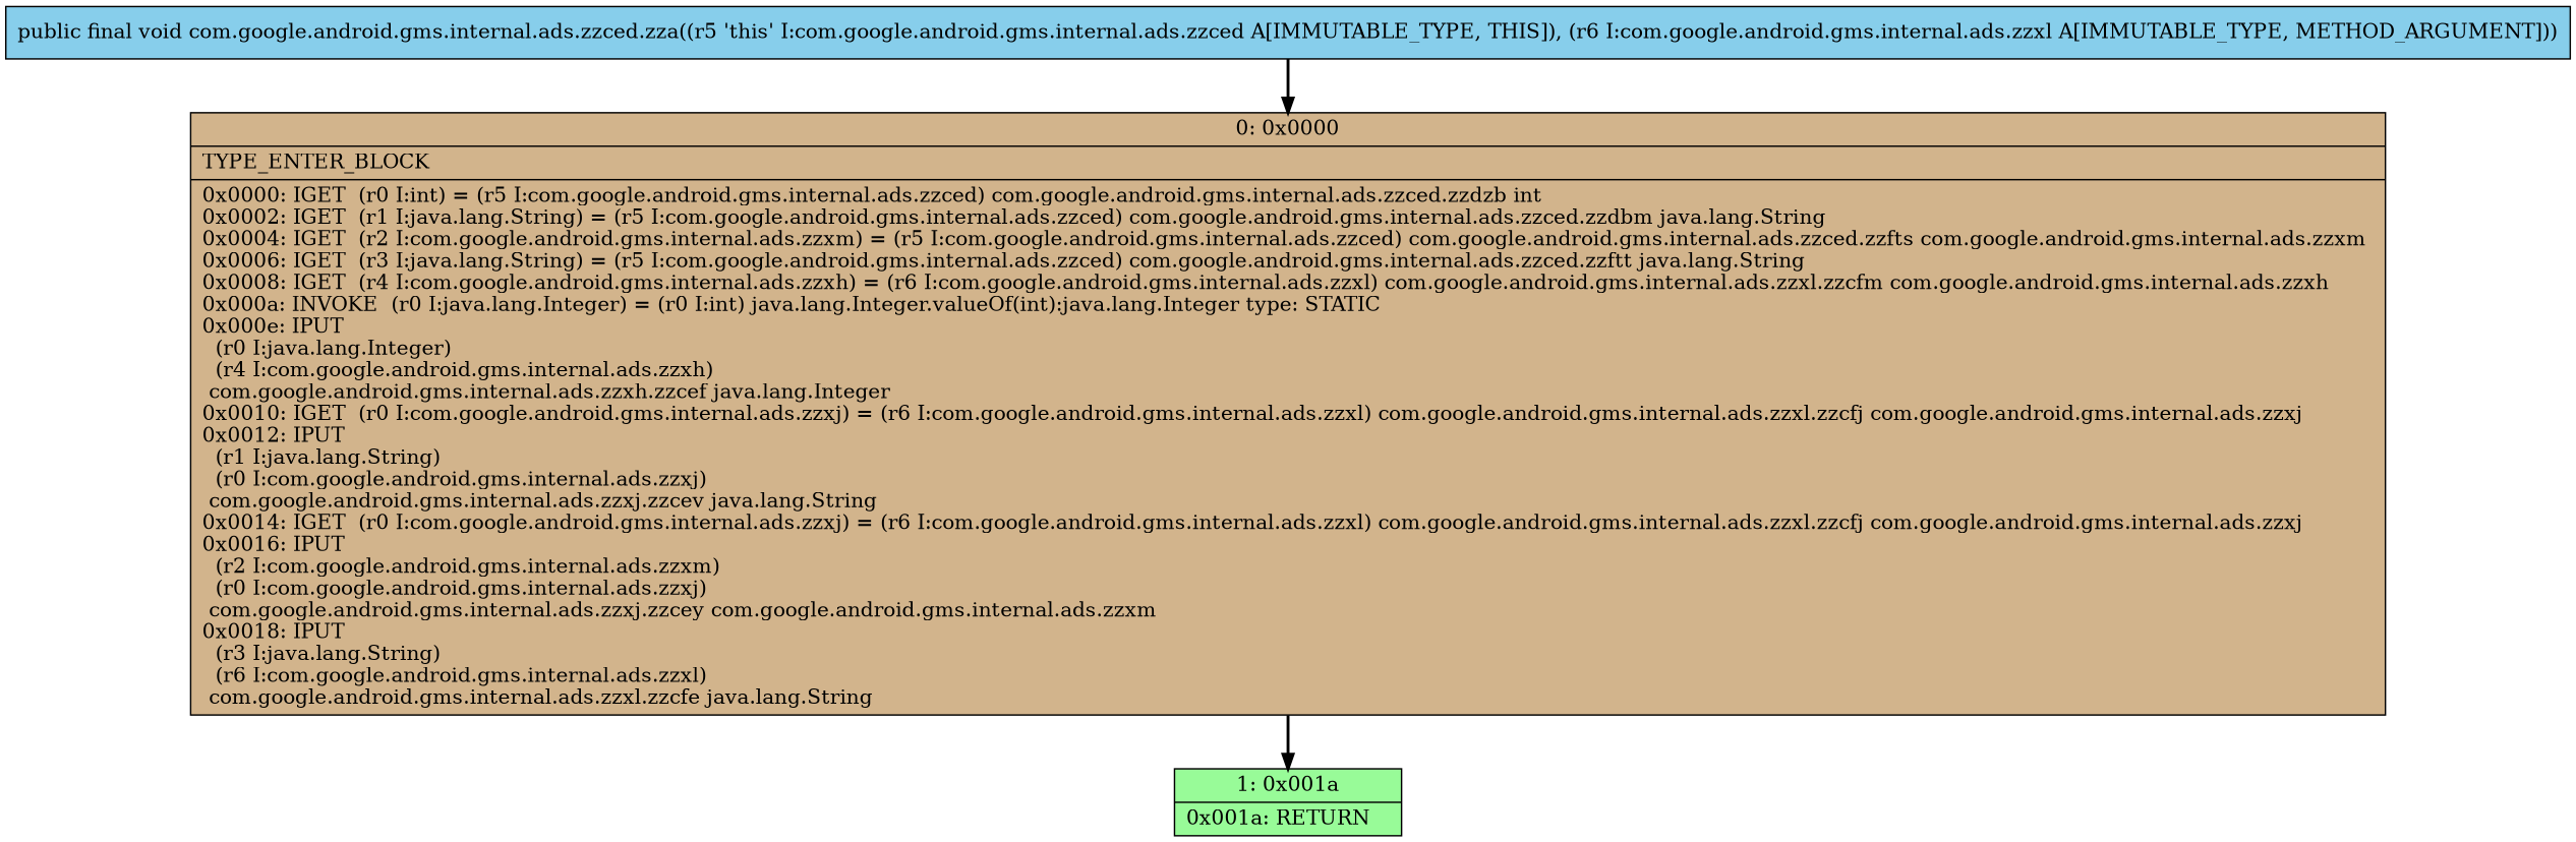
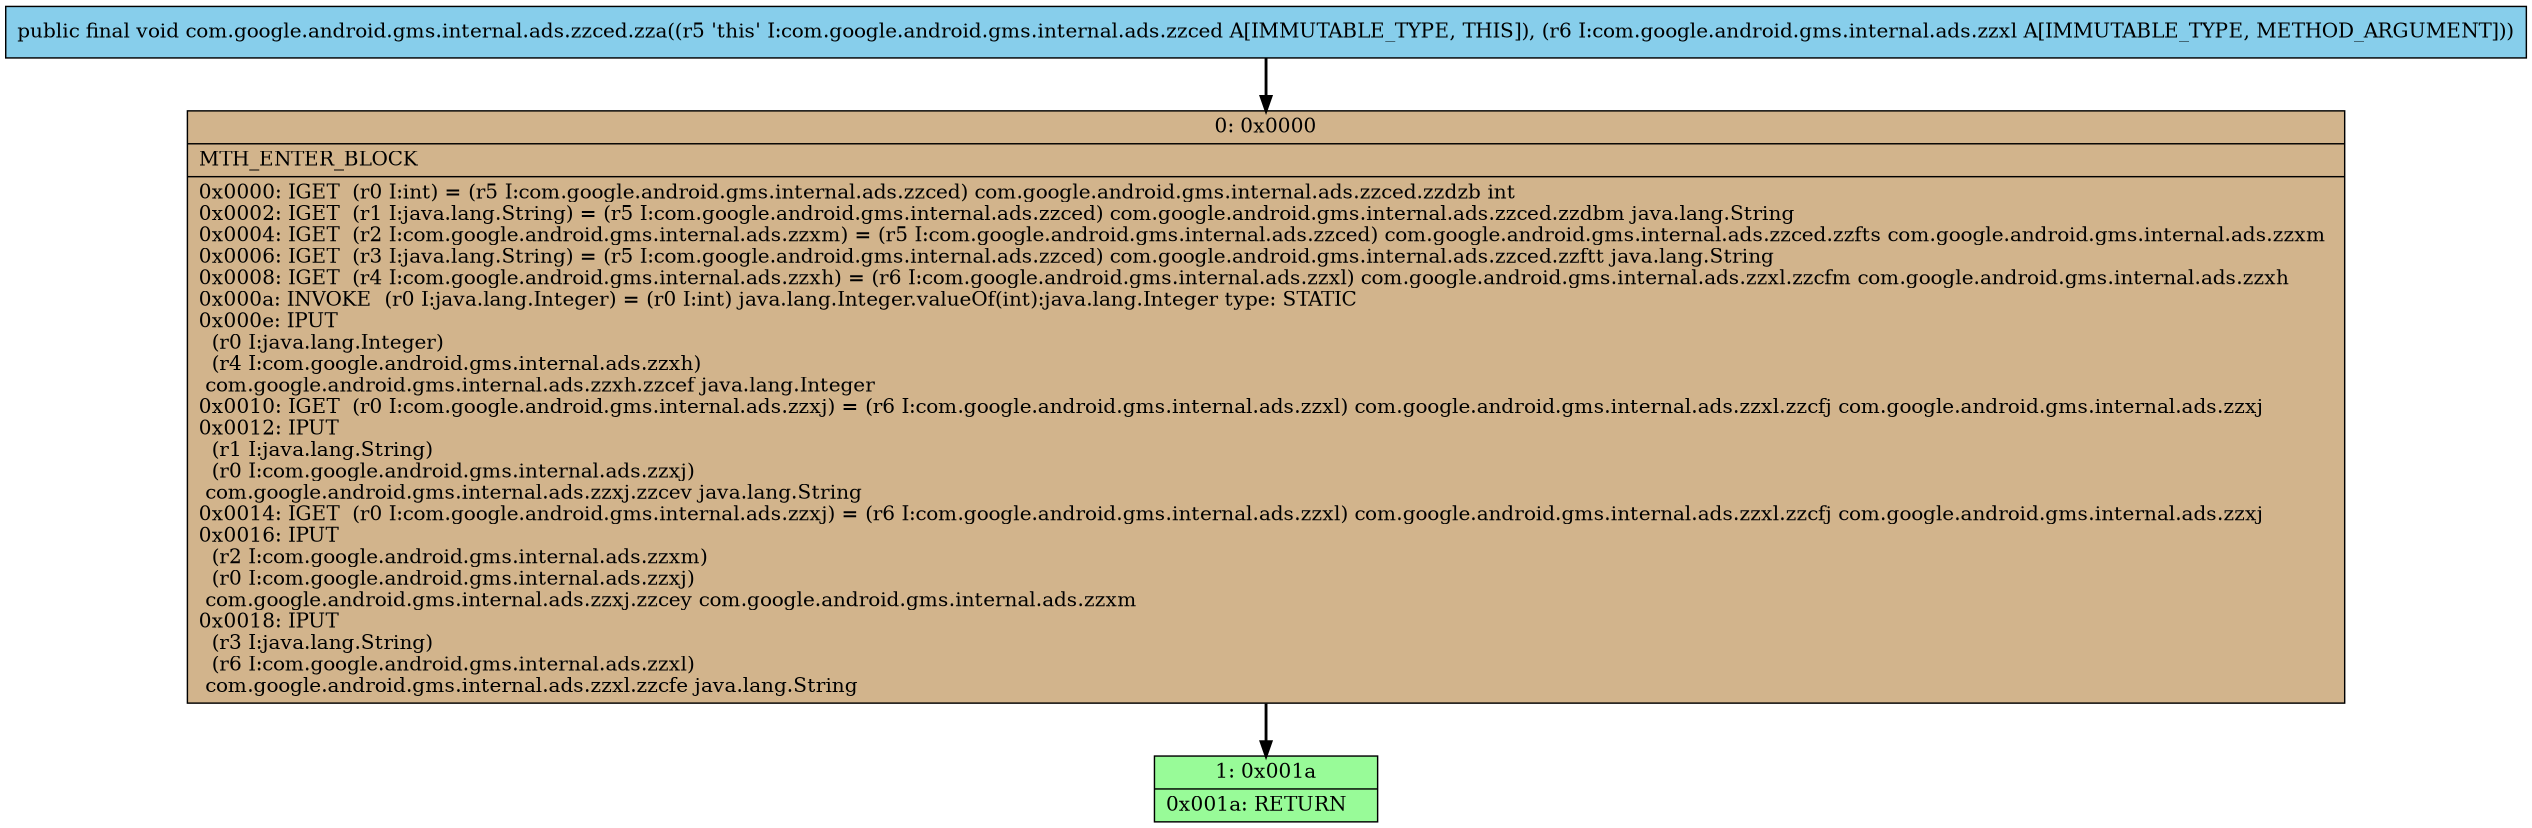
  digraph {
    node [shape=record style=filled]
    edge [style=bold]
-   n1 [label="{0\:\ 0x0000|TYPE_ENTER_BLOCK\l|0x0000: IGET  (r0 I:int) = (r5 I:com.google.android.gms.internal.ads.zzced) com.google.android.gms.internal.ads.zzced.zzdzb int \l0x0002: IGET  (r1 I:java.lang.String) = (r5 I:com.google.android.gms.internal.ads.zzced) com.google.android.gms.internal.ads.zzced.zzdbm java.lang.String \l0x0004: IGET  (r2 I:com.google.android.gms.internal.ads.zzxm) = (r5 I:com.google.android.gms.internal.ads.zzced) com.google.android.gms.internal.ads.zzced.zzfts com.google.android.gms.internal.ads.zzxm \l0x0006: IGET  (r3 I:java.lang.String) = (r5 I:com.google.android.gms.internal.ads.zzced) com.google.android.gms.internal.ads.zzced.zzftt java.lang.String \l0x0008: IGET  (r4 I:com.google.android.gms.internal.ads.zzxh) = (r6 I:com.google.android.gms.internal.ads.zzxl) com.google.android.gms.internal.ads.zzxl.zzcfm com.google.android.gms.internal.ads.zzxh \l0x000a: INVOKE  (r0 I:java.lang.Integer) = (r0 I:int) java.lang.Integer.valueOf(int):java.lang.Integer type: STATIC \l0x000e: IPUT  \l  (r0 I:java.lang.Integer)\l  (r4 I:com.google.android.gms.internal.ads.zzxh)\l com.google.android.gms.internal.ads.zzxh.zzcef java.lang.Integer \l0x0010: IGET  (r0 I:com.google.android.gms.internal.ads.zzxj) = (r6 I:com.google.android.gms.internal.ads.zzxl) com.google.android.gms.internal.ads.zzxl.zzcfj com.google.android.gms.internal.ads.zzxj \l0x0012: IPUT  \l  (r1 I:java.lang.String)\l  (r0 I:com.google.android.gms.internal.ads.zzxj)\l com.google.android.gms.internal.ads.zzxj.zzcev java.lang.String \l0x0014: IGET  (r0 I:com.google.android.gms.internal.ads.zzxj) = (r6 I:com.google.android.gms.internal.ads.zzxl) com.google.android.gms.internal.ads.zzxl.zzcfj com.google.android.gms.internal.ads.zzxj \l0x0016: IPUT  \l  (r2 I:com.google.android.gms.internal.ads.zzxm)\l  (r0 I:com.google.android.gms.internal.ads.zzxj)\l com.google.android.gms.internal.ads.zzxj.zzcey com.google.android.gms.internal.ads.zzxm \l0x0018: IPUT  \l  (r3 I:java.lang.String)\l  (r6 I:com.google.android.gms.internal.ads.zzxl)\l com.google.android.gms.internal.ads.zzxl.zzcfe java.lang.String \l}" fillcolor=tan]
+   n1 [label="{0\:\ 0x0000|MTH_ENTER_BLOCK\l|0x0000: IGET  (r0 I:int) = (r5 I:com.google.android.gms.internal.ads.zzced) com.google.android.gms.internal.ads.zzced.zzdzb int \l0x0002: IGET  (r1 I:java.lang.String) = (r5 I:com.google.android.gms.internal.ads.zzced) com.google.android.gms.internal.ads.zzced.zzdbm java.lang.String \l0x0004: IGET  (r2 I:com.google.android.gms.internal.ads.zzxm) = (r5 I:com.google.android.gms.internal.ads.zzced) com.google.android.gms.internal.ads.zzced.zzfts com.google.android.gms.internal.ads.zzxm \l0x0006: IGET  (r3 I:java.lang.String) = (r5 I:com.google.android.gms.internal.ads.zzced) com.google.android.gms.internal.ads.zzced.zzftt java.lang.String \l0x0008: IGET  (r4 I:com.google.android.gms.internal.ads.zzxh) = (r6 I:com.google.android.gms.internal.ads.zzxl) com.google.android.gms.internal.ads.zzxl.zzcfm com.google.android.gms.internal.ads.zzxh \l0x000a: INVOKE  (r0 I:java.lang.Integer) = (r0 I:int) java.lang.Integer.valueOf(int):java.lang.Integer type: STATIC \l0x000e: IPUT  \l  (r0 I:java.lang.Integer)\l  (r4 I:com.google.android.gms.internal.ads.zzxh)\l com.google.android.gms.internal.ads.zzxh.zzcef java.lang.Integer \l0x0010: IGET  (r0 I:com.google.android.gms.internal.ads.zzxj) = (r6 I:com.google.android.gms.internal.ads.zzxl) com.google.android.gms.internal.ads.zzxl.zzcfj com.google.android.gms.internal.ads.zzxj \l0x0012: IPUT  \l  (r1 I:java.lang.String)\l  (r0 I:com.google.android.gms.internal.ads.zzxj)\l com.google.android.gms.internal.ads.zzxj.zzcev java.lang.String \l0x0014: IGET  (r0 I:com.google.android.gms.internal.ads.zzxj) = (r6 I:com.google.android.gms.internal.ads.zzxl) com.google.android.gms.internal.ads.zzxl.zzcfj com.google.android.gms.internal.ads.zzxj \l0x0016: IPUT  \l  (r2 I:com.google.android.gms.internal.ads.zzxm)\l  (r0 I:com.google.android.gms.internal.ads.zzxj)\l com.google.android.gms.internal.ads.zzxj.zzcey com.google.android.gms.internal.ads.zzxm \l0x0018: IPUT  \l  (r3 I:java.lang.String)\l  (r6 I:com.google.android.gms.internal.ads.zzxl)\l com.google.android.gms.internal.ads.zzxl.zzcfe java.lang.String \l}" fillcolor=tan]
    n2 [label="{1\:\ 0x001a|0x001a: RETURN   \l}" fillcolor=palegreen]
    n3 [label="{public final void com.google.android.gms.internal.ads.zzced.zza((r5 'this' I:com.google.android.gms.internal.ads.zzced A[IMMUTABLE_TYPE, THIS]), (r6 I:com.google.android.gms.internal.ads.zzxl A[IMMUTABLE_TYPE, METHOD_ARGUMENT])) }" fillcolor=skyblue]
    n1 -> n2
    n3 -> n1
  }
